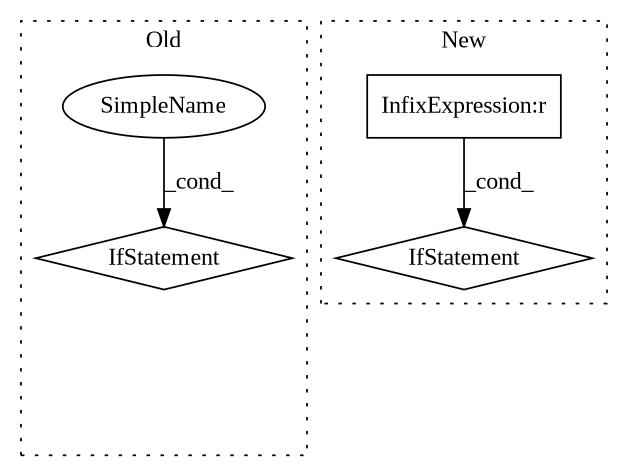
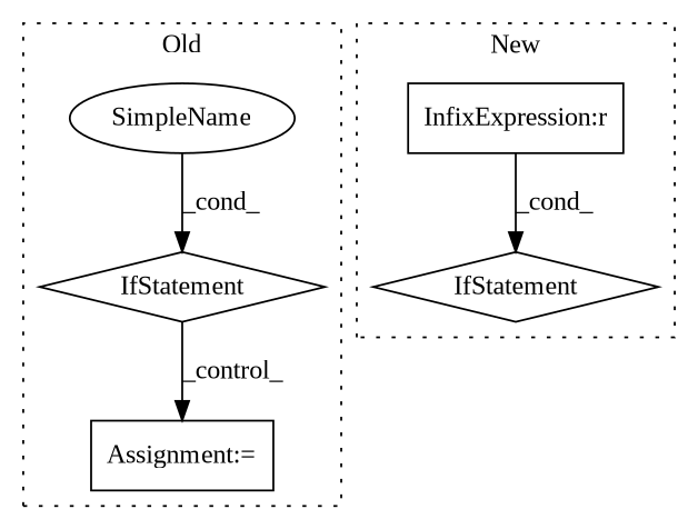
  digraph {
    fontname="Liberation Serif"
    node [a=25 fontname="Liberation Serif" l=3 shape=diamond]
    edge [fontname="Liberation Serif"]
    n1 [l="4,2" label=IfStatement s="8289,8332"]
+   n2 [a=7 l=1 label="Assignment:=" s=8383 shape=box]
    n3 [a=42 label=SimpleName shape=ellipse l=""]
    n4 [label=IfStatement s=8395]
    n5 [a=27 label="InfixExpression:r" s=8390 shape=box]
    subgraph cluster_1 {
      label=Old
      style=dotted
      n1
+     n2
      n3
    }
    subgraph cluster_2 {
      label=New
      style=dotted
      n4
      n5
    }
+   n1 -> n2 [label=_control_]
    n3 -> n1 [label=_cond_]
    n5 -> n4 [label=_cond_]
  }
